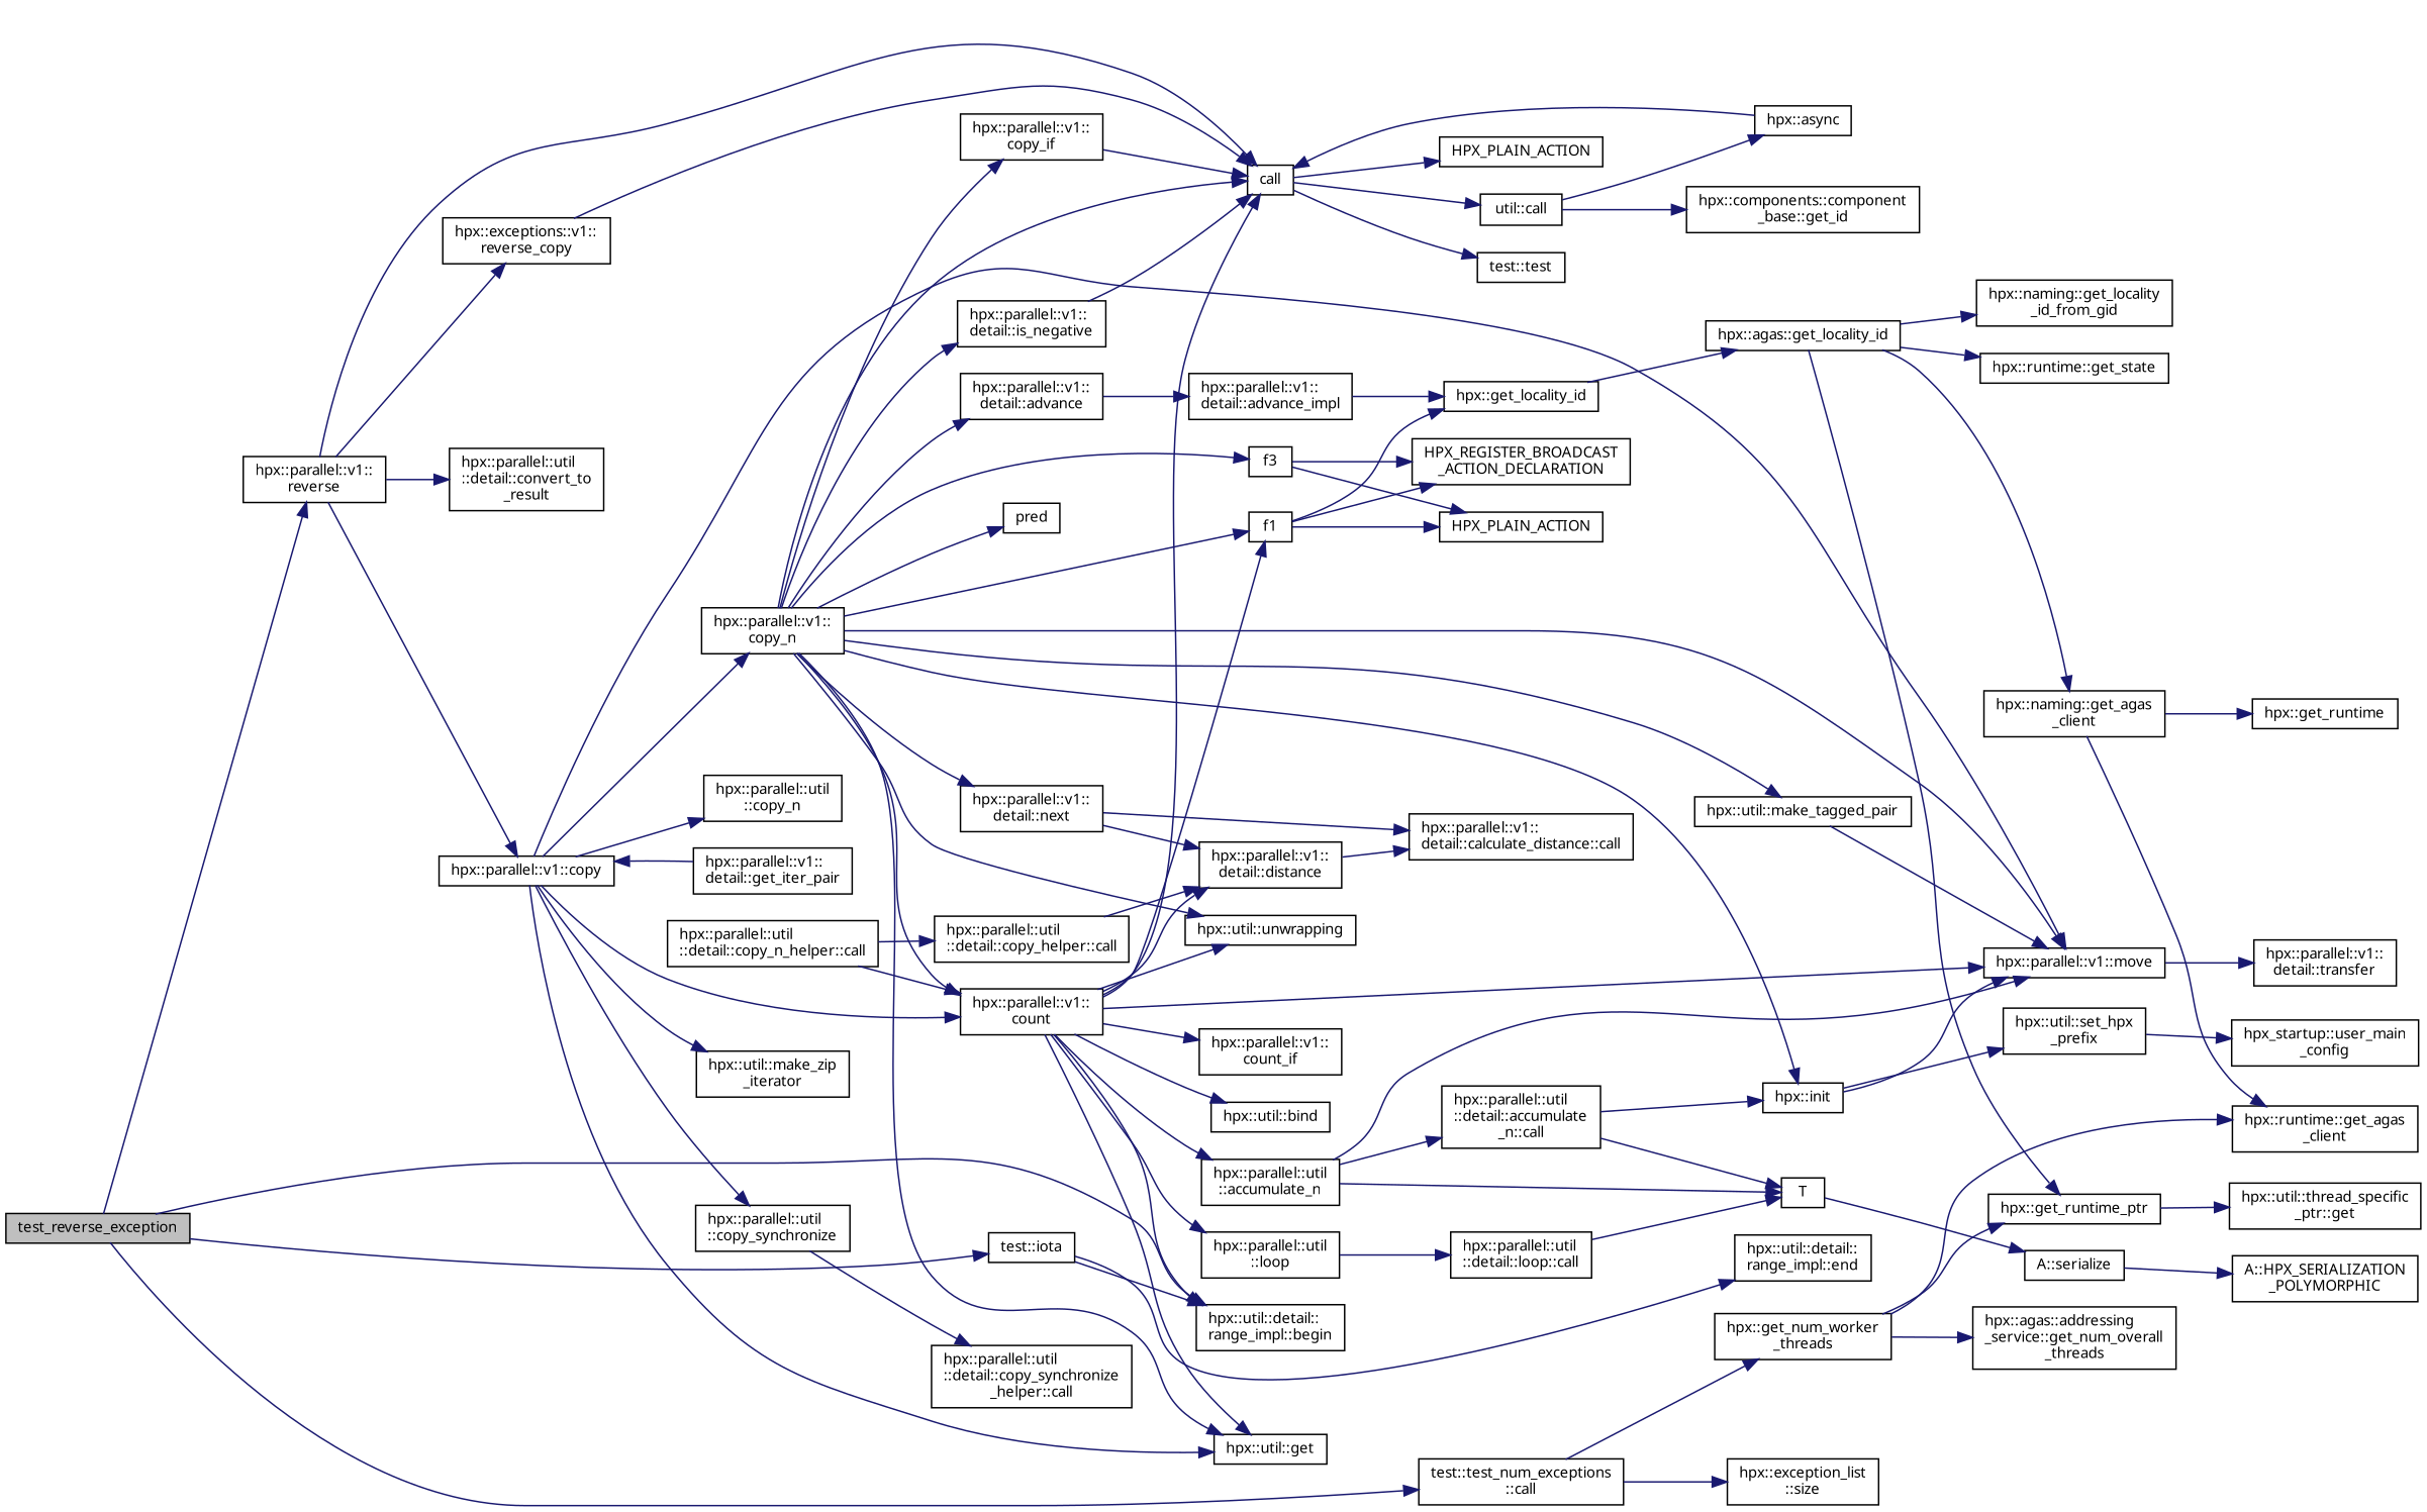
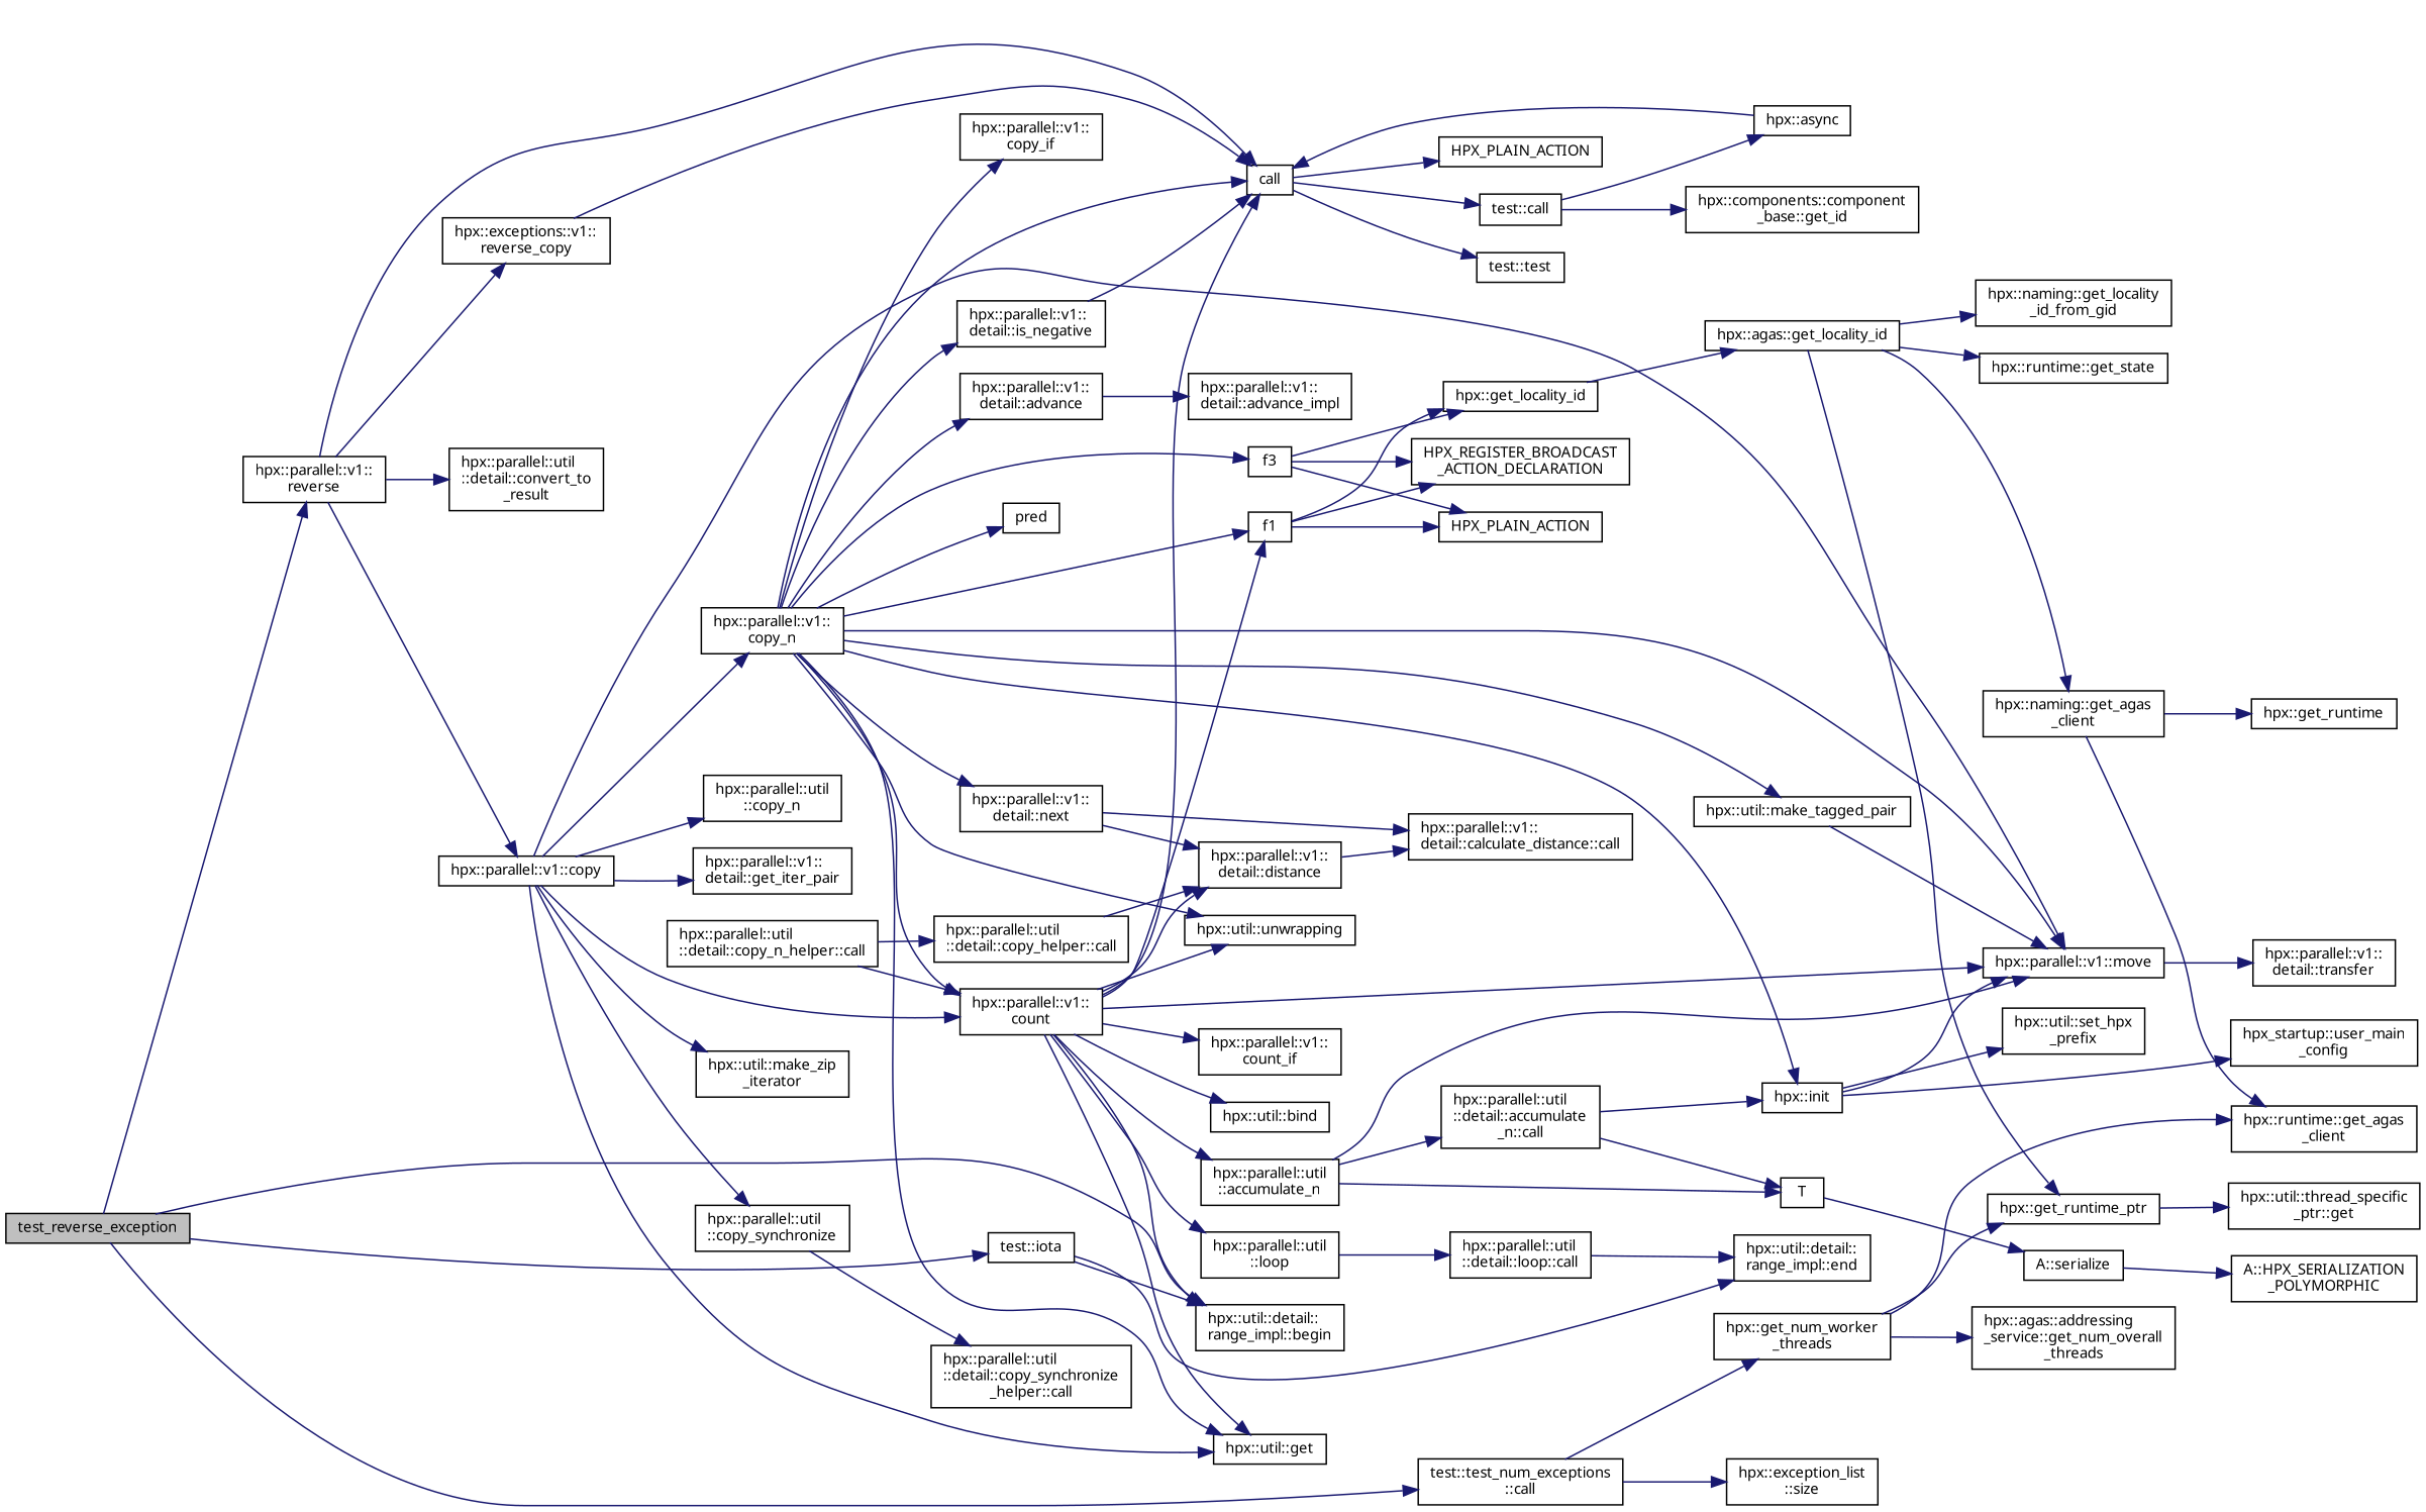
  digraph {
    fontname="Noto Sans"
    rankdir=LR
    node [color=black fillcolor=white fontname="Noto Sans" fontsize=10 shape=record style=filled]
    edge [color=midnightblue fontname="Noto Sans" fontsize=10 labelfontname=Helvetica labelfontsize=10 style=solid]
    n1 [fillcolor=grey75 fontcolor=black height=0.2 label=test_reverse_exception width=0.4]
    n2 [height=0.2 label="test::iota" width=0.4]
    n3 [height=0.2 label="hpx::util::detail::\lrange_impl::begin" width=0.4]
    n4 [height=0.2 label="hpx::parallel::v1::\lreverse" width=0.4]
    n5 [height=0.2 label="test::test_num_exceptions\l::call" width=0.4]
    n6 [height=0.2 label="hpx::util::detail::\lrange_impl::end" width=0.4]
    n7 [height=0.2 label=call width=0.4]
    n8 [height=0.2 label="hpx::exceptions::v1::\lreverse_copy" width=0.4]
    n9 [height=0.2 label="hpx::parallel::util\l::detail::convert_to\l_result" width=0.4]
    n10 [height=0.2 label="hpx::parallel::v1::copy" width=0.4]
    n11 [height=0.2 label="hpx::exception_list\l::size" width=0.4]
    n12 [height=0.2 label="hpx::get_num_worker\l_threads" width=0.4]
    n13 [height=0.2 label="test::test" width=0.4]
    n14 [height=0.2 label=HPX_PLAIN_ACTION width=0.4]
-   n15 [height=0.2 label="util::call" width=0.4]
+   n15 [height=0.2 label="test::call" width=0.4]
    n16 [height=0.2 label="hpx::parallel::v1::\lcopy_n" width=0.4]
    n17 [height=0.2 label="hpx::parallel::v1::move" width=0.4]
    n18 [height=0.2 label="hpx::util::get" width=0.4]
    n19 [height=0.2 label="hpx::parallel::v1::\lcount" width=0.4]
    n20 [height=0.2 label="hpx::util::make_zip\l_iterator" width=0.4]
    n21 [height=0.2 label="hpx::parallel::util\l::copy_n" width=0.4]
    n22 [height=0.2 label="hpx::parallel::v1::\ldetail::get_iter_pair" width=0.4]
    n23 [height=0.2 label="hpx::parallel::util\l::copy_synchronize" width=0.4]
    n24 [height=0.2 label="hpx::async" width=0.4]
    n25 [height=0.2 label="hpx::components::component\l_base::get_id" width=0.4]
    n26 [height=0.2 label="hpx::util::make_tagged_pair" width=0.4]
    n27 [height=0.2 label="hpx::parallel::v1::\ldetail::is_negative" width=0.4]
    n28 [height=0.2 label=pred width=0.4]
    n29 [height=0.2 label="hpx::parallel::v1::\lcopy_if" width=0.4]
    n30 [height=0.2 label=f1 width=0.4]
    n31 [height=0.2 label="hpx::util::unwrapping" width=0.4]
    n32 [height=0.2 label="hpx::init" width=0.4]
    n33 [height=0.2 label=f3 width=0.4]
    n34 [height=0.2 label="hpx::parallel::v1::\ldetail::next" width=0.4]
    n35 [height=0.2 label="hpx::parallel::v1::\ldetail::advance" width=0.4]
    n36 [height=0.2 label="hpx::parallel::v1::\ldetail::transfer" width=0.4]
    n37 [height=0.2 label="hpx::parallel::v1::\ldetail::distance" width=0.4]
    n38 [height=0.2 label="hpx::parallel::v1::\lcount_if" width=0.4]
    n39 [height=0.2 label="hpx::parallel::util\l::loop" width=0.4]
    n40 [height=0.2 label="hpx::util::bind" width=0.4]
    n41 [height=0.2 label="hpx::parallel::util\l::accumulate_n" width=0.4]
    n42 [height=0.2 label="hpx::parallel::util\l::detail::copy_synchronize\l_helper::call" width=0.4]
    n43 [height=0.2 label="hpx::get_locality_id" width=0.4]
    n44 [height=0.2 label=HPX_PLAIN_ACTION width=0.4]
    n45 [height=0.2 label="HPX_REGISTER_BROADCAST\l_ACTION_DECLARATION" width=0.4]
    n46 [height=0.2 label="hpx::parallel::v1::\ldetail::calculate_distance::call" width=0.4]
    n47 [height=0.2 label="hpx::util::set_hpx\l_prefix" width=0.4]
    n48 [height=0.2 label="hpx_startup::user_main\l_config" width=0.4]
    n49 [height=0.2 label="hpx::parallel::v1::\ldetail::advance_impl" width=0.4]
    n50 [height=0.2 label="hpx::parallel::util\l::detail::loop::call" width=0.4]
    n51 [height=0.2 label="hpx::parallel::util\l::detail::accumulate\l_n::call" width=0.4]
    n52 [height=0.2 label=T width=0.4]
    n53 [height=0.2 label="hpx::agas::get_locality_id" width=0.4]
    n54 [height=0.2 label="hpx::get_runtime_ptr" width=0.4]
    n55 [height=0.2 label="hpx::runtime::get_state" width=0.4]
    n56 [height=0.2 label="hpx::naming::get_agas\l_client" width=0.4]
    n57 [height=0.2 label="hpx::naming::get_locality\l_id_from_gid" width=0.4]
    n58 [height=0.2 label="hpx::util::thread_specific\l_ptr::get" width=0.4]
    n59 [height=0.2 label="hpx::get_runtime" width=0.4]
    n60 [height=0.2 label="hpx::runtime::get_agas\l_client" width=0.4]
    n61 [height=0.2 label="A::serialize" width=0.4]
    n62 [height=0.2 label="A::HPX_SERIALIZATION\l_POLYMORPHIC" width=0.4]
    n63 [height=0.2 label="hpx::parallel::util\l::detail::copy_n_helper::call" width=0.4]
    n64 [height=0.2 label="hpx::parallel::util\l::detail::copy_helper::call" width=0.4]
    n65 [height=0.2 label="hpx::agas::addressing\l_service::get_num_overall\l_threads" width=0.4]
    n1 -> n2
    n1 -> n3
    n1 -> n4
    n1 -> n5
    n2 -> n3
    n2 -> n6
    n4 -> n7
    n4 -> n8
    n4 -> n9
    n4 -> n10
    n5 -> n11
    n5 -> n12
    n7 -> n13
    n7 -> n14
    n7 -> n15
    n8 -> n7
    n10 -> n16
    n10 -> n17
    n10 -> n18
    n10 -> n19
    n10 -> n20
    n10 -> n21
-   n22 -> n10
+   n10 -> n22
    n10 -> n23
    n12 -> n54
    n12 -> n60
    n12 -> n65
    n15 -> n24
    n15 -> n25
    n16 -> n7
    n16 -> n17
    n16 -> n18
    n16 -> n19
    n16 -> n26
    n16 -> n27
    n16 -> n28
    n16 -> n29
    n16 -> n30
    n16 -> n31
    n16 -> n32
    n16 -> n33
    n16 -> n34
    n16 -> n35
    n17 -> n36
    n19 -> n3
    n19 -> n7
    n19 -> n17
    n19 -> n18
    n19 -> n30
    n19 -> n31
    n19 -> n37
    n19 -> n38
    n19 -> n39
    n19 -> n40
    n19 -> n41
    n23 -> n42
    n24 -> n7
    n26 -> n17
    n27 -> n7
-   n29 -> n7
    n30 -> n43
    n30 -> n44
    n30 -> n45
    n32 -> n17
    n32 -> n47
-   n47 -> n48
-   n49 -> n43
+   n32 -> n48
+   n33 -> n43
    n33 -> n44
    n33 -> n45
    n34 -> n37
    n34 -> n46
    n35 -> n49
    n37 -> n46
    n39 -> n50
    n41 -> n17
    n41 -> n51
    n41 -> n52
    n43 -> n53
-   n50 -> n52
+   n50 -> n6
    n51 -> n32
    n51 -> n52
    n52 -> n61
    n53 -> n54
    n53 -> n55
    n53 -> n56
    n53 -> n57
    n54 -> n58
    n56 -> n59
    n56 -> n60
    n61 -> n62
    n63 -> n19
    n63 -> n64
    n64 -> n37
  }
